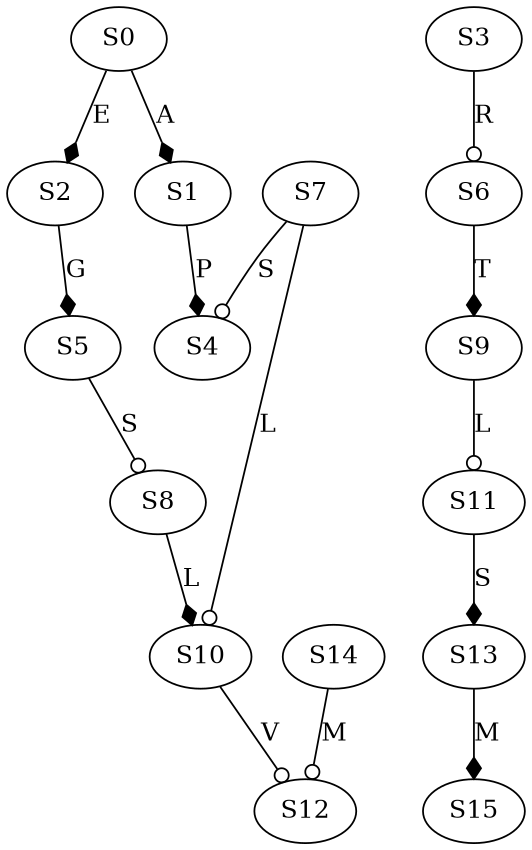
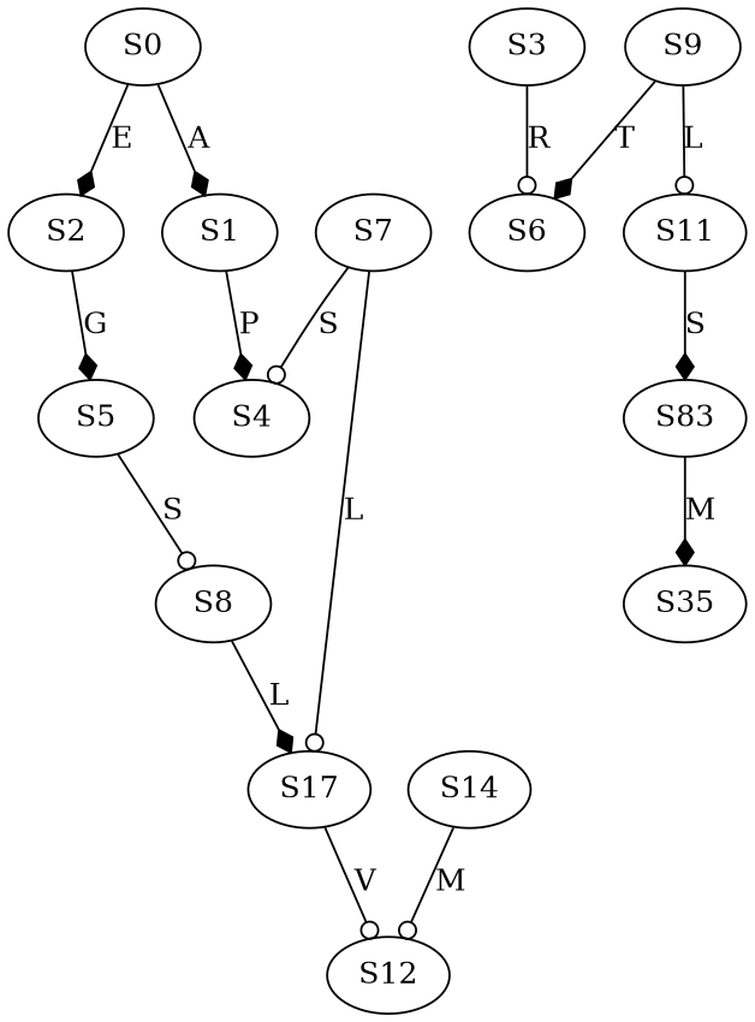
  strict digraph {
    edge [arrowhead=diamond]
    S0
    S1
    S2
    S4
    S5
    S3
    S6
    S8
    S9
    S7
-   S10
+   S10 [label=S17]
    S11
    S12
-   S13
-   S15
+   S13 [label=S83]
+   S15 [label=S35]
    S14
    S0 -> S1 [label=A]
    S0 -> S2 [label=E]
    S1 -> S4 [label=P]
    S2 -> S5 [label=G]
    S5 -> S8 [arrowhead=odot label=S]
    S3 -> S6 [arrowhead=odot label=R]
-   S6 -> S9 [label=T]
+   S9 -> S6 [label=T]
    S8 -> S10 [label=L]
    S9 -> S11 [arrowhead=odot label=L]
    S7 -> S4 [arrowhead=odot label=S]
    S7 -> S10 [arrowhead=odot label=L]
    S10 -> S12 [arrowhead=odot label=V]
    S11 -> S13 [label=S]
    S13 -> S15 [label=M]
    S14 -> S12 [arrowhead=odot label=M]
  }
